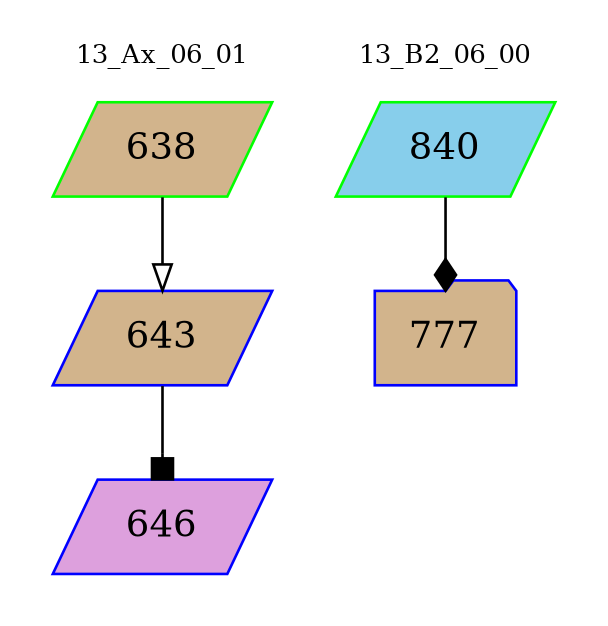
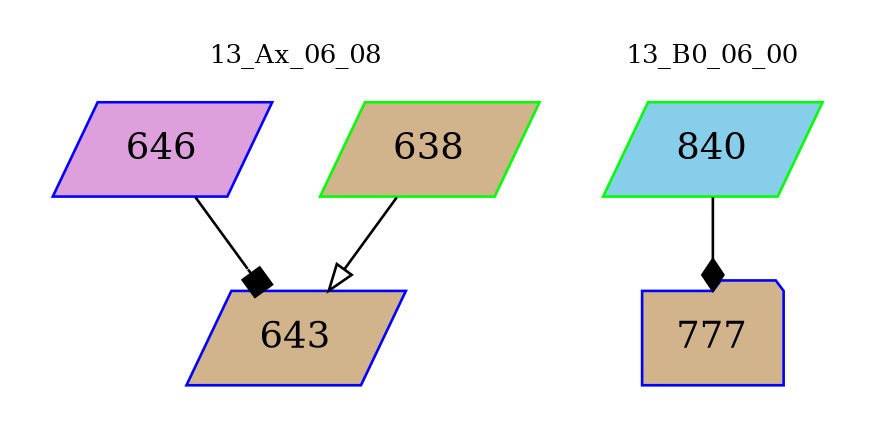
  digraph {
    node [color=blue fillcolor=tan shape=parallelogram style=filled]
    edge [color=black]
    n1 [color=green label=638]
    n2 [label=643]
    n3 [fillcolor=plum label=646]
    n4 [color=green fillcolor=skyblue label=840]
    n5 [label=777 shape=folder]
    subgraph cluster_1 {
      color=white
      fontsize=10
-     label="13_Ax_06_01"
+     label="13_Ax_06_08"
      n1
      n2
      n3
    }
    subgraph cluster_2 {
      color=white
      fontsize=10
-     label="13_B2_06_00"
+     label="13_B0_06_00"
      n4
      n5
    }
    n1 -> n2 [arrowhead=onormal]
-   n2 -> n3 [arrowhead=box]
+   n3 -> n2 [arrowhead=box]
    n4 -> n5 [arrowhead=diamond]
  }
